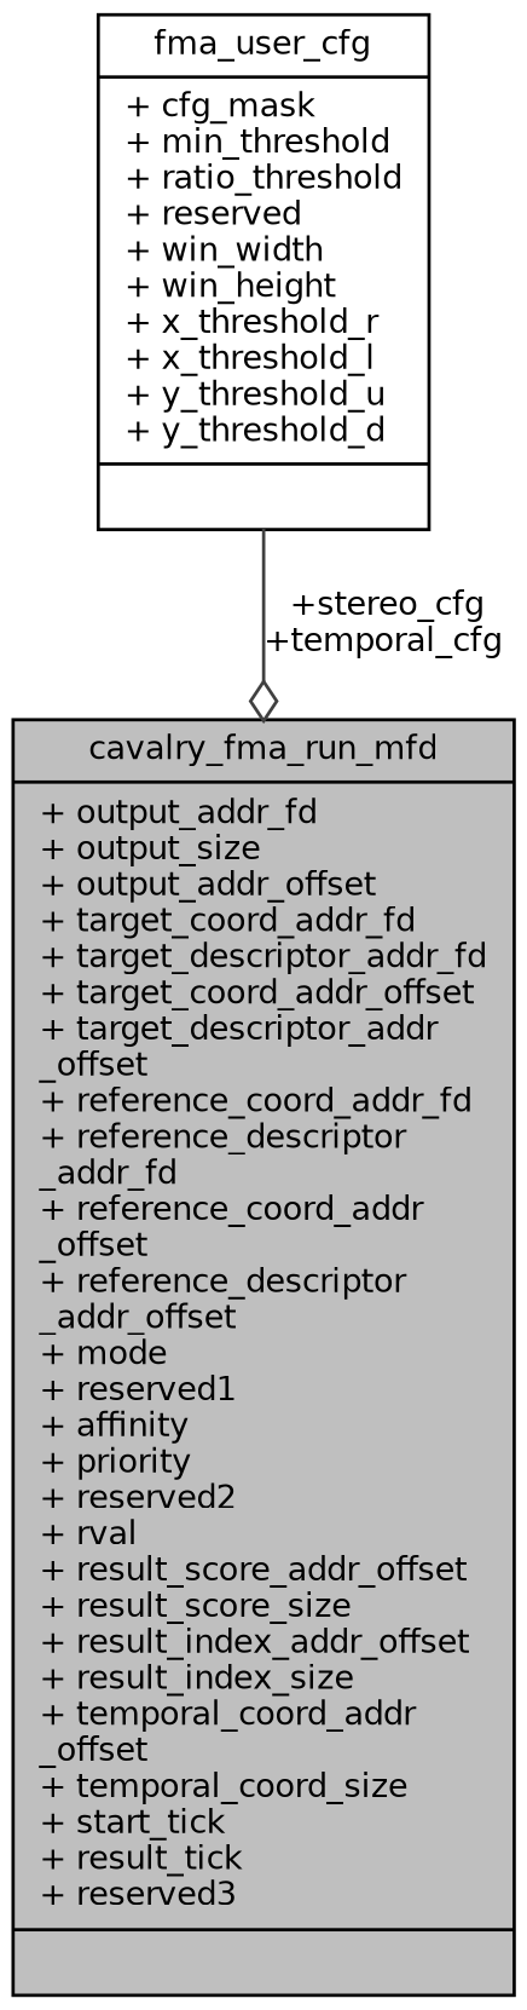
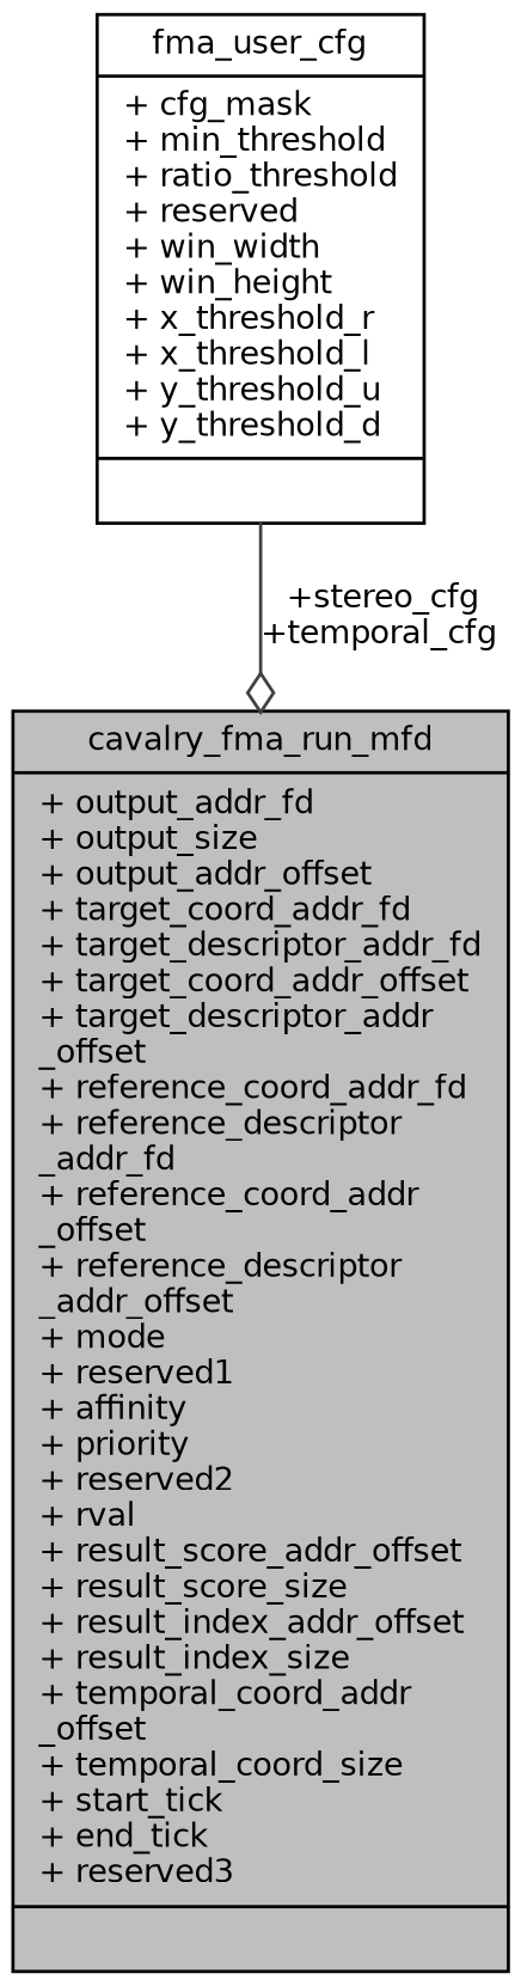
  digraph {
    node [color=black fontname=Helvetica fontsize=10 shape=record]
-   n1 [fillcolor=grey75 fontcolor=black height=0.2 label="{cavalry_fma_run_mfd\n|+ output_addr_fd\l+ output_size\l+ output_addr_offset\l+ target_coord_addr_fd\l+ target_descriptor_addr_fd\l+ target_coord_addr_offset\l+ target_descriptor_addr\l_offset\l+ reference_coord_addr_fd\l+ reference_descriptor\l_addr_fd\l+ reference_coord_addr\l_offset\l+ reference_descriptor\l_addr_offset\l+ mode\l+ reserved1\l+ affinity\l+ priority\l+ reserved2\l+ rval\l+ result_score_addr_offset\l+ result_score_size\l+ result_index_addr_offset\l+ result_index_size\l+ temporal_coord_addr\l_offset\l+ temporal_coord_size\l+ start_tick\l+ result_tick\l+ reserved3\l|}" style=filled width=0.4]
+   n1 [fillcolor=grey75 fontcolor=black height=0.2 label="{cavalry_fma_run_mfd\n|+ output_addr_fd\l+ output_size\l+ output_addr_offset\l+ target_coord_addr_fd\l+ target_descriptor_addr_fd\l+ target_coord_addr_offset\l+ target_descriptor_addr\l_offset\l+ reference_coord_addr_fd\l+ reference_descriptor\l_addr_fd\l+ reference_coord_addr\l_offset\l+ reference_descriptor\l_addr_offset\l+ mode\l+ reserved1\l+ affinity\l+ priority\l+ reserved2\l+ rval\l+ result_score_addr_offset\l+ result_score_size\l+ result_index_addr_offset\l+ result_index_size\l+ temporal_coord_addr\l_offset\l+ temporal_coord_size\l+ start_tick\l+ end_tick\l+ reserved3\l|}" style=filled width=0.4]
    n2 [height=0.2 label="{fma_user_cfg\n|+ cfg_mask\l+ min_threshold\l+ ratio_threshold\l+ reserved\l+ win_width\l+ win_height\l+ x_threshold_r\l+ x_threshold_l\l+ y_threshold_u\l+ y_threshold_d\l|}" width=0.4]
    n2 -> n1 [arrowhead=odiamond color=grey25 fontname=Helvetica fontsize=10 label=" +stereo_cfg\n+temporal_cfg" labelfontname=Helvetica labelfontsize=10 style=solid]
  }
